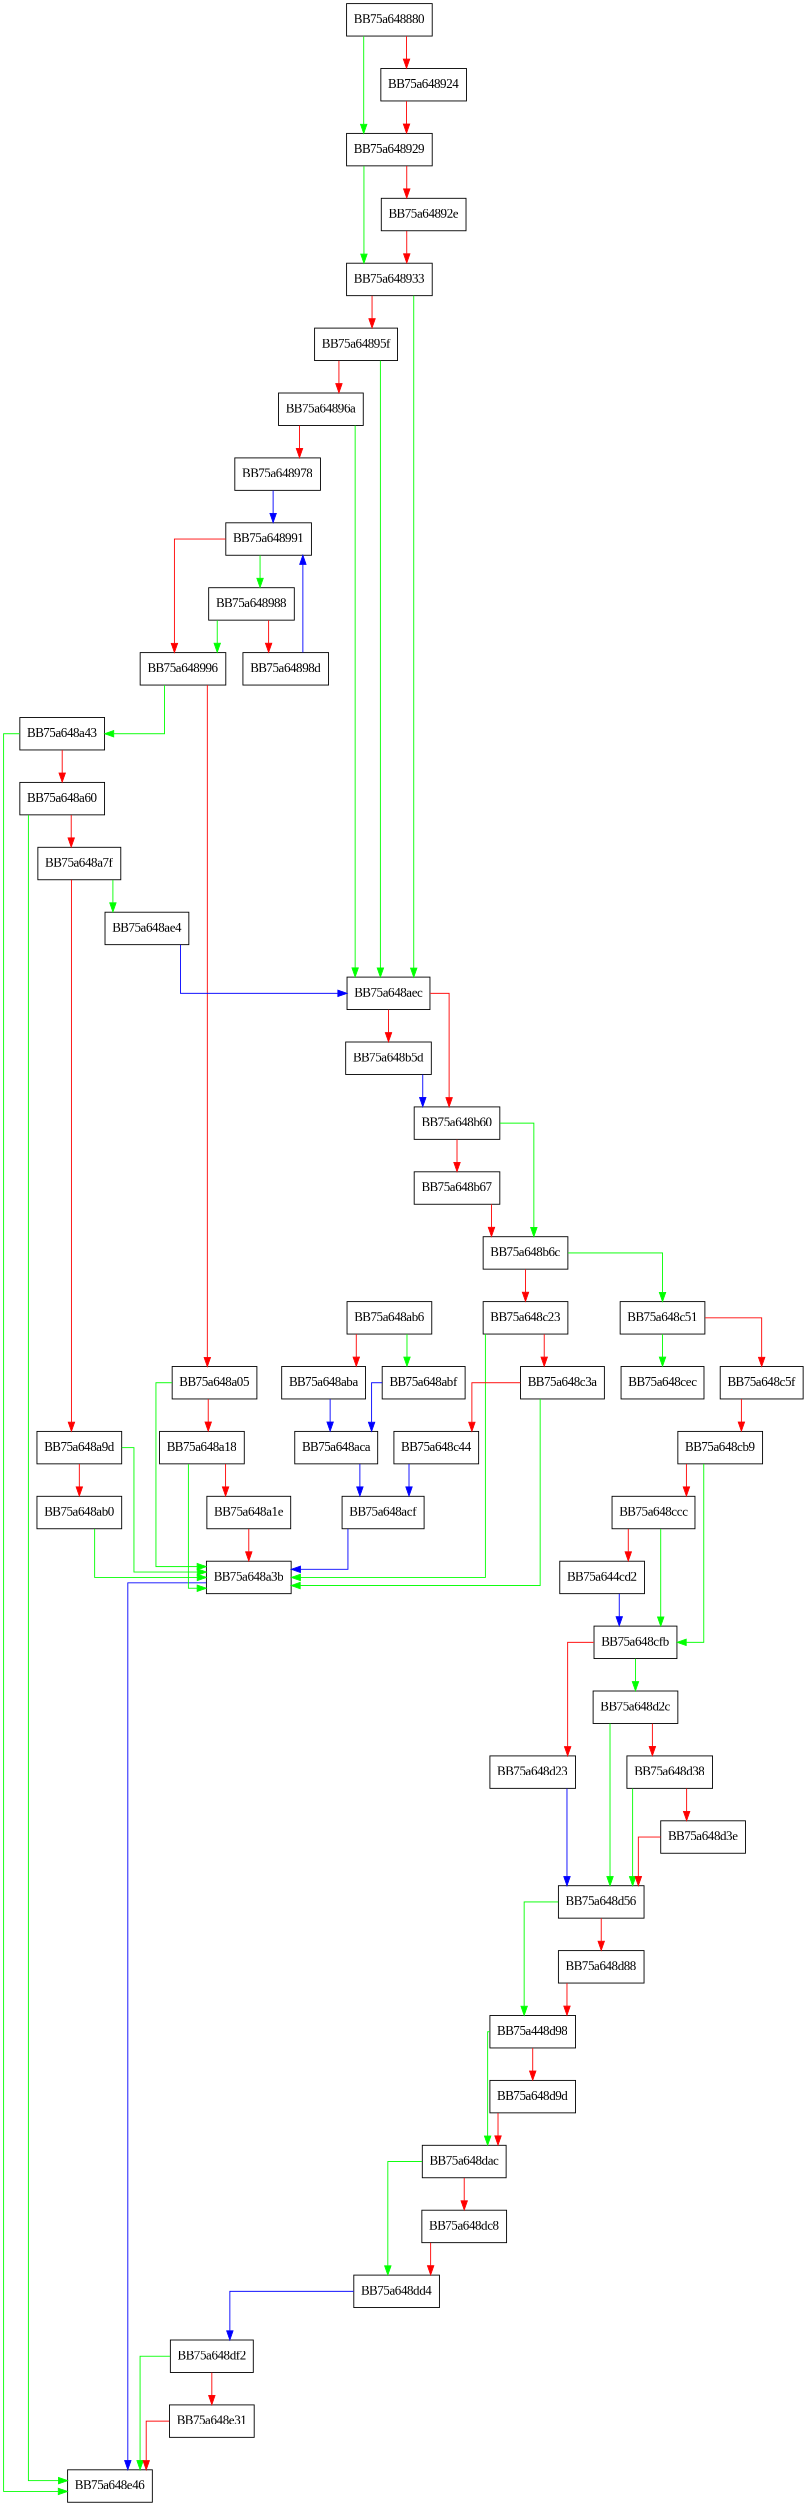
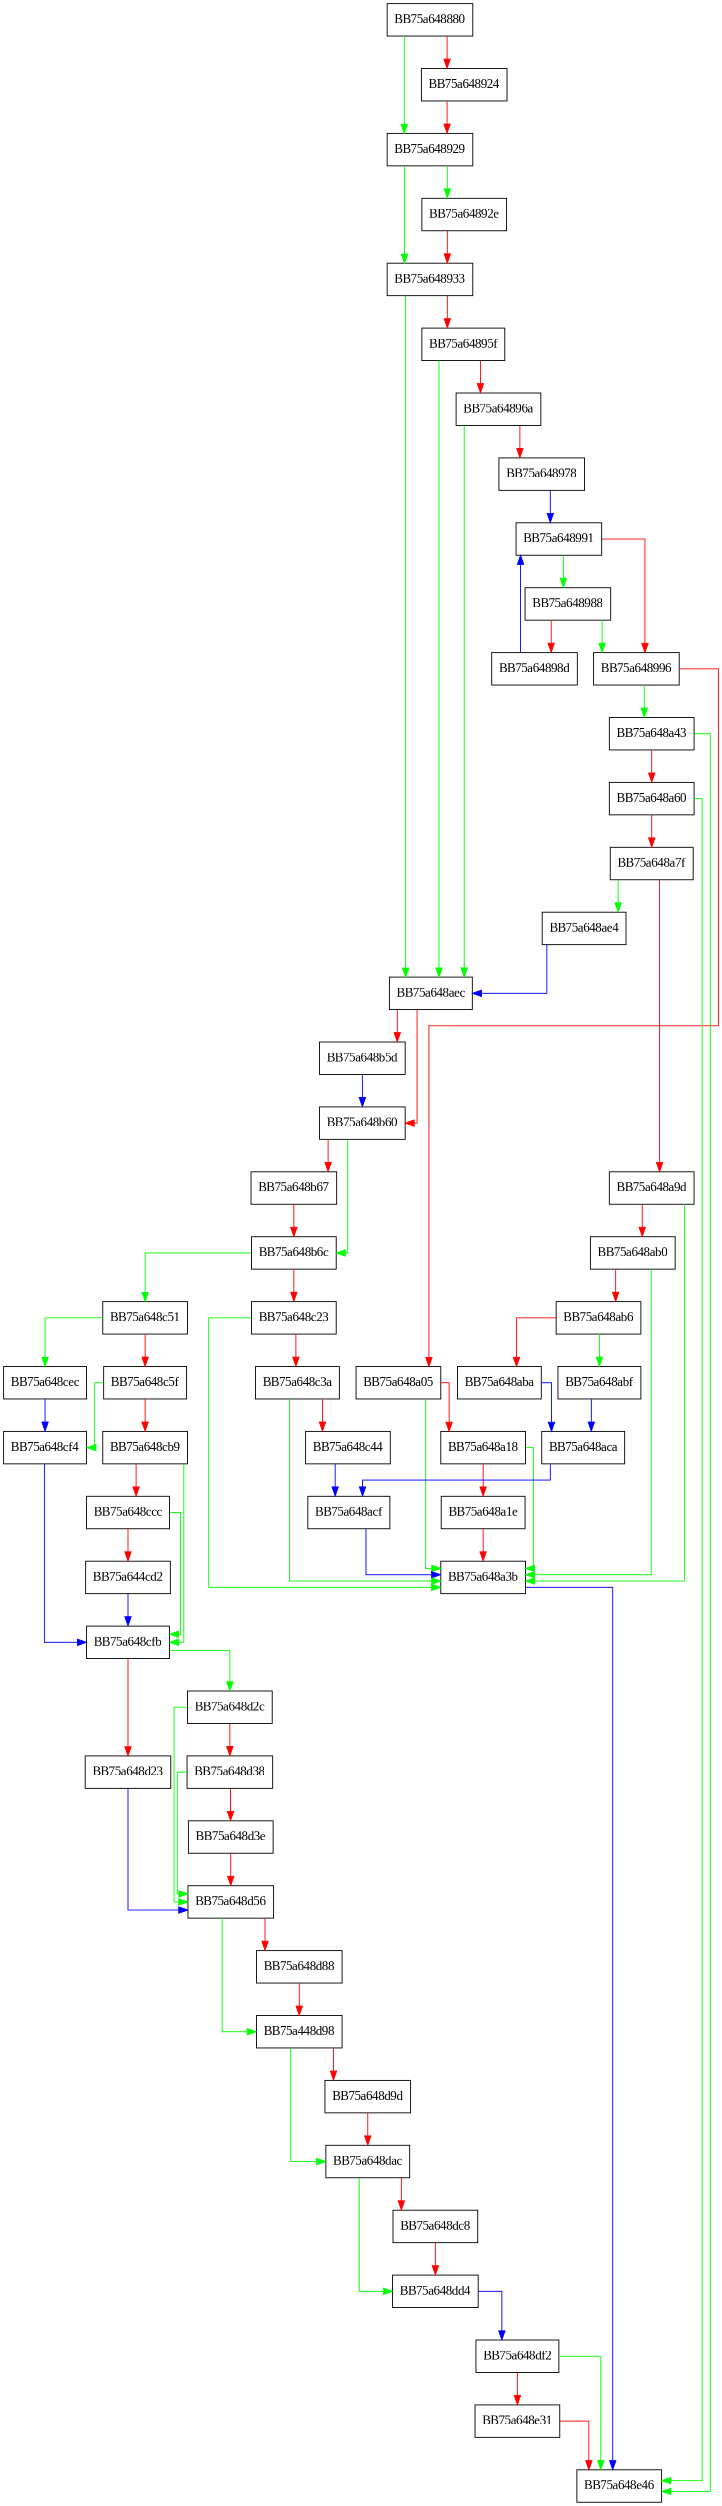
  digraph {
    fontname="Liberation Serif"
    splines=ortho
    node [fontname="Liberation Serif" shape=box]
    edge [color=red fontname="Liberation Serif"]
    BB75a648880
    BB75a648929
    BB75a648924
    BB75a648933
    BB75a64892e
    BB75a648aec
    BB75a64895f
    BB75a648b60
    BB75a648b5d
    BB75a64896a
    BB75a648b6c
    BB75a648b67
    BB75a648978
    BB75a648991
    BB75a648988
    BB75a648996
    BB75a64898d
    BB75a648a43
    BB75a648a05
    BB75a648e46
    BB75a648a60
    BB75a648a3b
    BB75a648a18
    BB75a648a7f
    BB75a648a1e
    BB75a648ae4
    BB75a648a9d
    BB75a648ab0
    BB75a648ab6
    BB75a648abf
    BB75a648aba
    BB75a648aca
    BB75a648acf
    BB75a648c51
    BB75a648c23
    BB75a648cec
    BB75a648c5f
    BB75a648c3a
+   BB75a648cf4
    BB75a648cb9
    BB75a648c44
    BB75a648cfb
    BB75a648ccc
    BB75a648d2c
    BB75a648d23
    n46 [label=BB75a644cd2]
    BB75a648d56
    BB75a648d38
    n49 [label=BB75a448d98]
    BB75a648d88
    BB75a648d3e
    BB75a648dac
    BB75a648d9d
    BB75a648dd4
    BB75a648dc8
    BB75a648df2
    BB75a648e31
    BB75a648880 -> BB75a648929 [color=green]
    BB75a648880 -> BB75a648924
    BB75a648929 -> BB75a648933 [color=green]
-   BB75a648929 -> BB75a64892e
+   BB75a648929 -> BB75a64892e [color=green]
    BB75a648924 -> BB75a648929
    BB75a648933 -> BB75a648aec [color=green]
    BB75a648933 -> BB75a64895f
    BB75a64892e -> BB75a648933
    BB75a648aec -> BB75a648b60
    BB75a648aec -> BB75a648b5d
    BB75a64895f -> BB75a648aec [color=green]
    BB75a64895f -> BB75a64896a
    BB75a648b60 -> BB75a648b6c [color=green]
    BB75a648b60 -> BB75a648b67
    BB75a648b5d -> BB75a648b60 [color=blue]
    BB75a64896a -> BB75a648aec [color=green]
    BB75a64896a -> BB75a648978
    BB75a648b6c -> BB75a648c51 [color=green]
    BB75a648b6c -> BB75a648c23
    BB75a648b67 -> BB75a648b6c
    BB75a648978 -> BB75a648991 [color=blue]
    BB75a648991 -> BB75a648988 [color=green]
    BB75a648991 -> BB75a648996
    BB75a648988 -> BB75a648996 [color=green]
    BB75a648988 -> BB75a64898d
    BB75a648996 -> BB75a648a43 [color=green]
    BB75a648996 -> BB75a648a05
    BB75a64898d -> BB75a648991 [color=blue]
    BB75a648a43 -> BB75a648e46 [color=green]
    BB75a648a43 -> BB75a648a60
    BB75a648a05 -> BB75a648a3b [color=green]
    BB75a648a05 -> BB75a648a18
    BB75a648a60 -> BB75a648e46 [color=green]
    BB75a648a60 -> BB75a648a7f
    BB75a648a3b -> BB75a648e46 [color=blue]
    BB75a648a18 -> BB75a648a3b [color=green]
    BB75a648a18 -> BB75a648a1e
    BB75a648a7f -> BB75a648ae4 [color=green]
    BB75a648a7f -> BB75a648a9d
    BB75a648a1e -> BB75a648a3b
    BB75a648ae4 -> BB75a648aec [color=blue]
    BB75a648a9d -> BB75a648a3b [color=green]
    BB75a648a9d -> BB75a648ab0
    BB75a648ab0 -> BB75a648a3b [color=green]
+   BB75a648ab0 -> BB75a648ab6
    BB75a648ab6 -> BB75a648abf [color=green]
    BB75a648ab6 -> BB75a648aba
    BB75a648abf -> BB75a648aca [color=blue]
    BB75a648aba -> BB75a648aca [color=blue]
    BB75a648aca -> BB75a648acf [color=blue]
    BB75a648acf -> BB75a648a3b [color=blue]
    BB75a648c51 -> BB75a648cec [color=green]
    BB75a648c51 -> BB75a648c5f
    BB75a648c23 -> BB75a648a3b [color=green]
    BB75a648c23 -> BB75a648c3a
+   BB75a648cec -> BB75a648cf4 [color=blue]
+   BB75a648c5f -> BB75a648cf4 [color=green]
    BB75a648c5f -> BB75a648cb9
    BB75a648c3a -> BB75a648a3b [color=green]
    BB75a648c3a -> BB75a648c44
+   BB75a648cf4 -> BB75a648cfb [color=blue]
    BB75a648cb9 -> BB75a648cfb [color=green]
    BB75a648cb9 -> BB75a648ccc
    BB75a648c44 -> BB75a648acf [color=blue]
    BB75a648cfb -> BB75a648d2c [color=green]
    BB75a648cfb -> BB75a648d23
    BB75a648ccc -> BB75a648cfb [color=green]
    BB75a648ccc -> n46
    BB75a648d2c -> BB75a648d56 [color=green]
    BB75a648d2c -> BB75a648d38
    BB75a648d23 -> BB75a648d56 [color=blue]
    n46 -> BB75a648cfb [color=blue]
    BB75a648d56 -> n49 [color=green]
    BB75a648d56 -> BB75a648d88
    BB75a648d38 -> BB75a648d56 [color=green]
    BB75a648d38 -> BB75a648d3e
    n49 -> BB75a648dac [color=green]
    n49 -> BB75a648d9d
    BB75a648d88 -> n49
    BB75a648d3e -> BB75a648d56
    BB75a648dac -> BB75a648dd4 [color=green]
    BB75a648dac -> BB75a648dc8
    BB75a648d9d -> BB75a648dac
    BB75a648dd4 -> BB75a648df2 [color=blue]
    BB75a648dc8 -> BB75a648dd4
    BB75a648df2 -> BB75a648e46 [color=green]
    BB75a648df2 -> BB75a648e31
    BB75a648e31 -> BB75a648e46
  }
